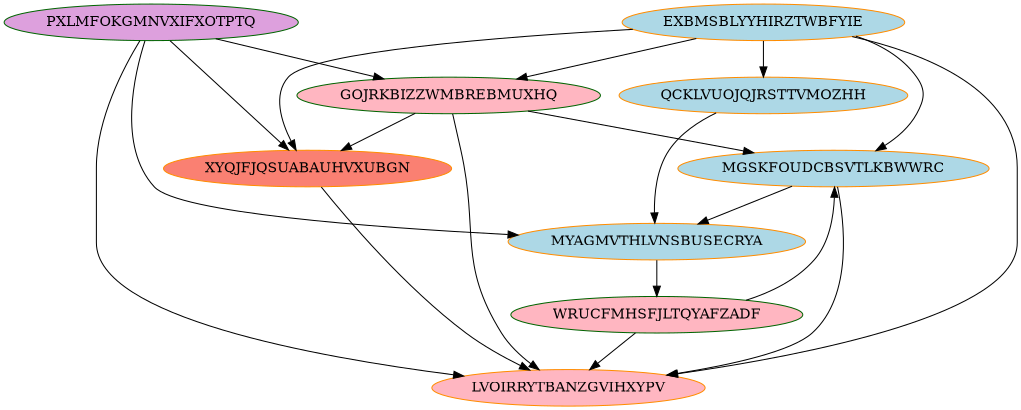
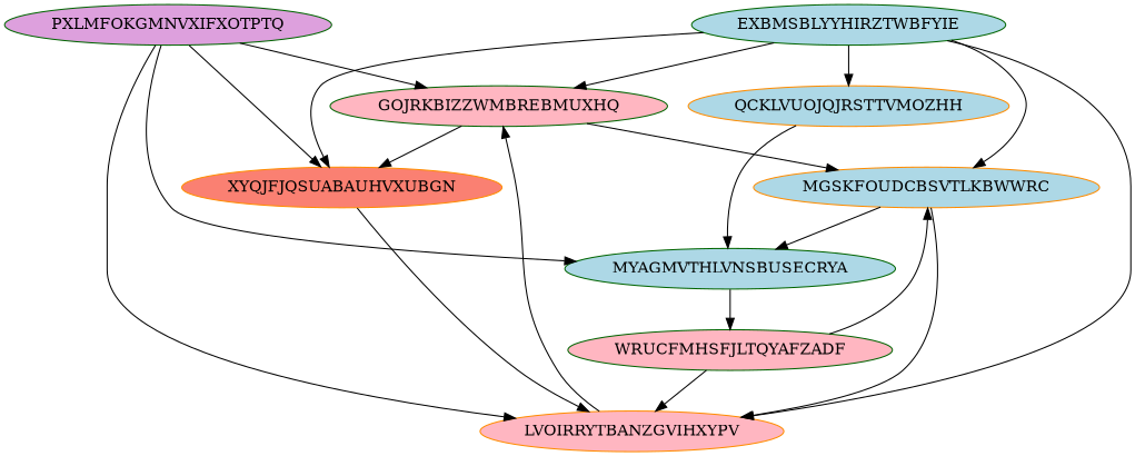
  digraph {
    node [Weight=15 color=darkorange fillcolor=lightblue style=filled]
    edge [Weight=13]
    PXLMFOKGMNVXIFXOTPTQ [Weight=20 color=darkgreen fillcolor=plum]
    GOJRKBIZZWMBREBMUXHQ [color=darkgreen fillcolor=lightpink]
    XYQJFJQSUABAUHVXUBGN [fillcolor=salmon]
-   MYAGMVTHLVNSBUSECRYA [Weight=14]
+   MYAGMVTHLVNSBUSECRYA [Weight=14 color=darkgreen]
    LVOIRRYTBANZGVIHXYPV [Weight=14 fillcolor=lightpink]
    MGSKFOUDCBSVTLKBWWRC [Weight=16]
    WRUCFMHSFJLTQYAFZADF [Weight=19 color=darkgreen fillcolor=lightpink]
-   EXBMSBLYYHIRZTWBFYIE [Weight=16]
+   EXBMSBLYYHIRZTWBFYIE [Weight=16 color=darkgreen]
    QCKLVUOJQJRSTTVMOZHH [Weight=10]
    PXLMFOKGMNVXIFXOTPTQ -> GOJRKBIZZWMBREBMUXHQ [Weight=10]
    PXLMFOKGMNVXIFXOTPTQ -> XYQJFJQSUABAUHVXUBGN [Weight=16]
    PXLMFOKGMNVXIFXOTPTQ -> MYAGMVTHLVNSBUSECRYA [Weight=19]
    PXLMFOKGMNVXIFXOTPTQ -> LVOIRRYTBANZGVIHXYPV [Weight=20]
    GOJRKBIZZWMBREBMUXHQ -> XYQJFJQSUABAUHVXUBGN [Weight=19]
-   GOJRKBIZZWMBREBMUXHQ -> LVOIRRYTBANZGVIHXYPV [Weight=20]
+   LVOIRRYTBANZGVIHXYPV -> GOJRKBIZZWMBREBMUXHQ [Weight=20]
    GOJRKBIZZWMBREBMUXHQ -> MGSKFOUDCBSVTLKBWWRC [Weight=16]
    XYQJFJQSUABAUHVXUBGN -> LVOIRRYTBANZGVIHXYPV [Weight=10]
    MYAGMVTHLVNSBUSECRYA -> WRUCFMHSFJLTQYAFZADF [Weight=10]
    MGSKFOUDCBSVTLKBWWRC -> MYAGMVTHLVNSBUSECRYA [Weight=16]
    MGSKFOUDCBSVTLKBWWRC -> LVOIRRYTBANZGVIHXYPV [Weight=19]
    WRUCFMHSFJLTQYAFZADF -> LVOIRRYTBANZGVIHXYPV
    WRUCFMHSFJLTQYAFZADF -> MGSKFOUDCBSVTLKBWWRC
    EXBMSBLYYHIRZTWBFYIE -> GOJRKBIZZWMBREBMUXHQ
    EXBMSBLYYHIRZTWBFYIE -> XYQJFJQSUABAUHVXUBGN [Weight=18]
    EXBMSBLYYHIRZTWBFYIE -> LVOIRRYTBANZGVIHXYPV
    EXBMSBLYYHIRZTWBFYIE -> MGSKFOUDCBSVTLKBWWRC [Weight=16]
    EXBMSBLYYHIRZTWBFYIE -> QCKLVUOJQJRSTTVMOZHH
    QCKLVUOJQJRSTTVMOZHH -> MYAGMVTHLVNSBUSECRYA [Weight=12]
  }
